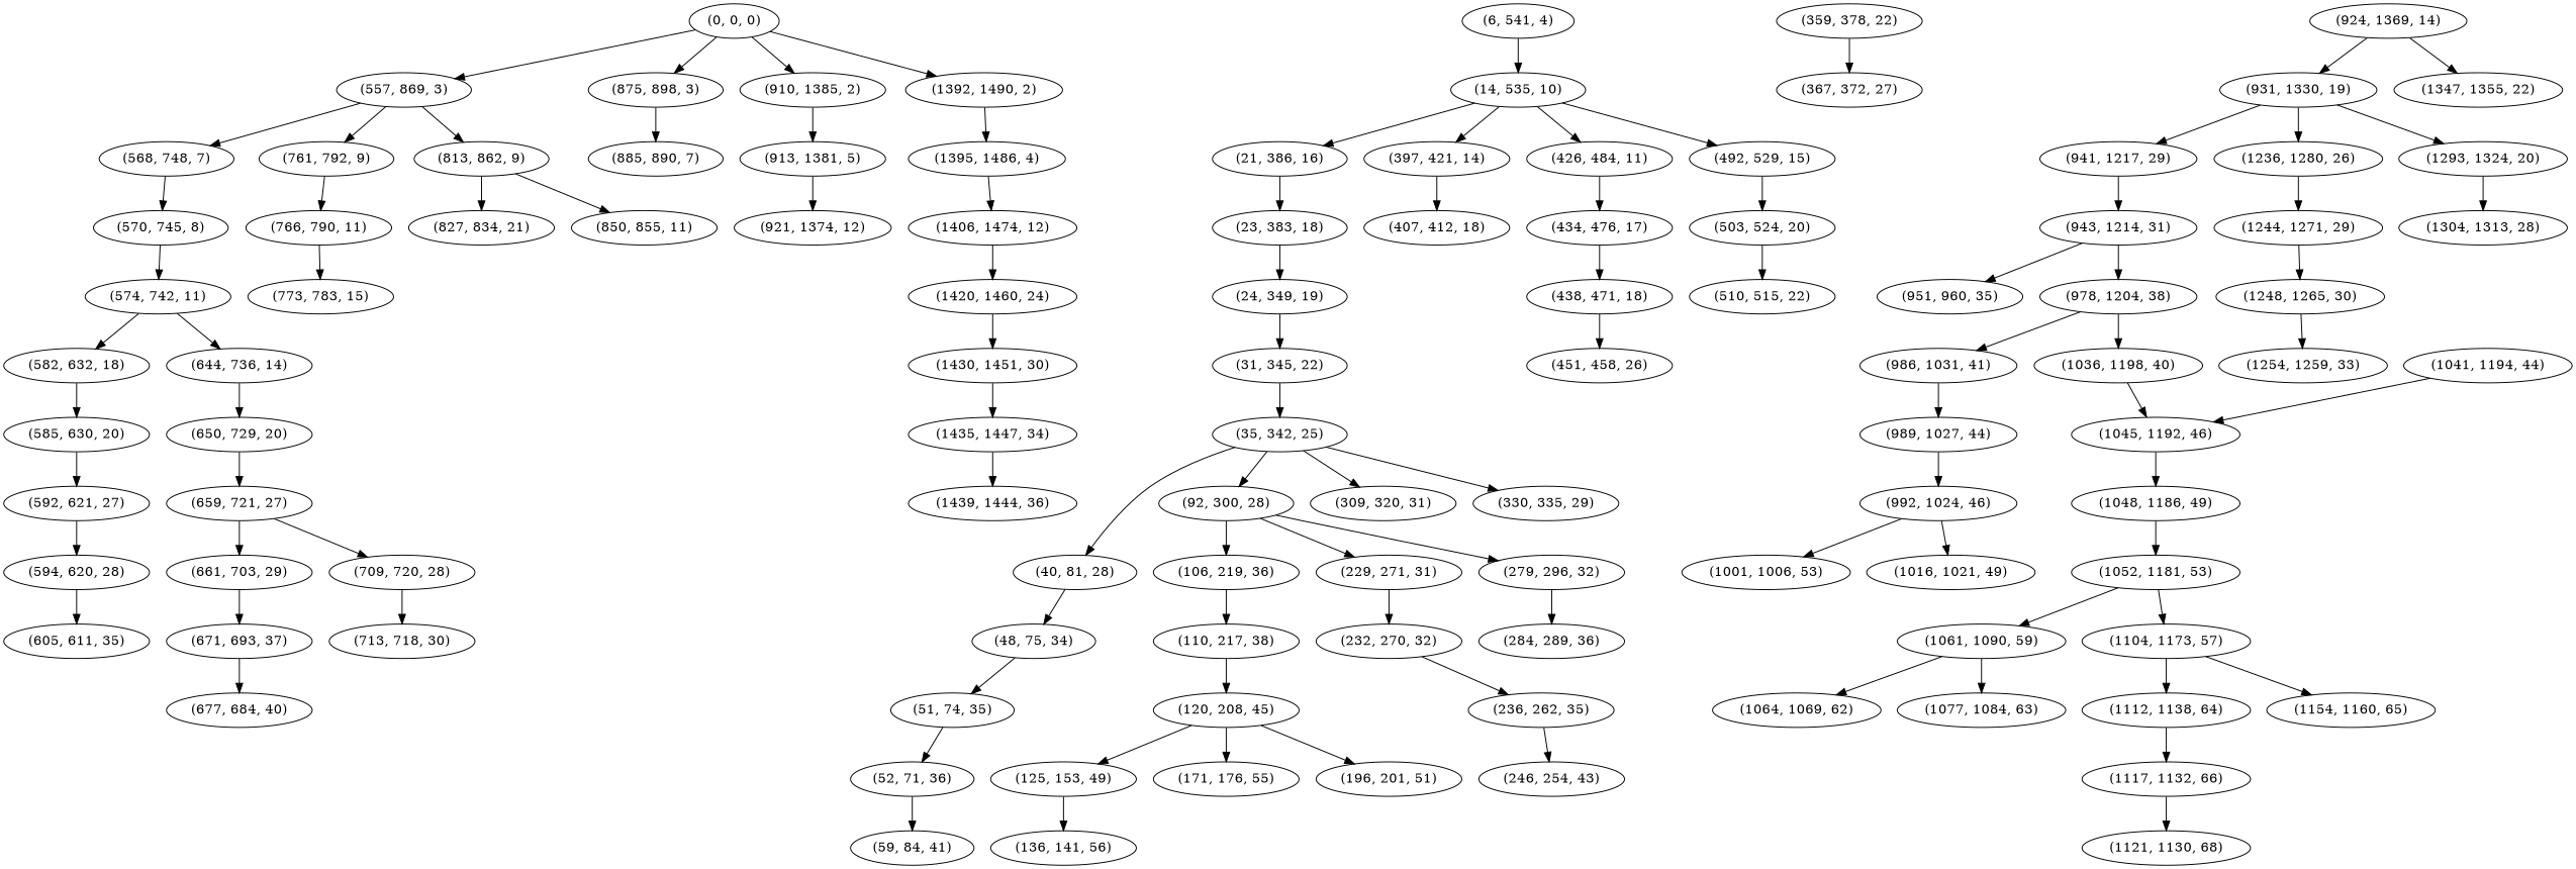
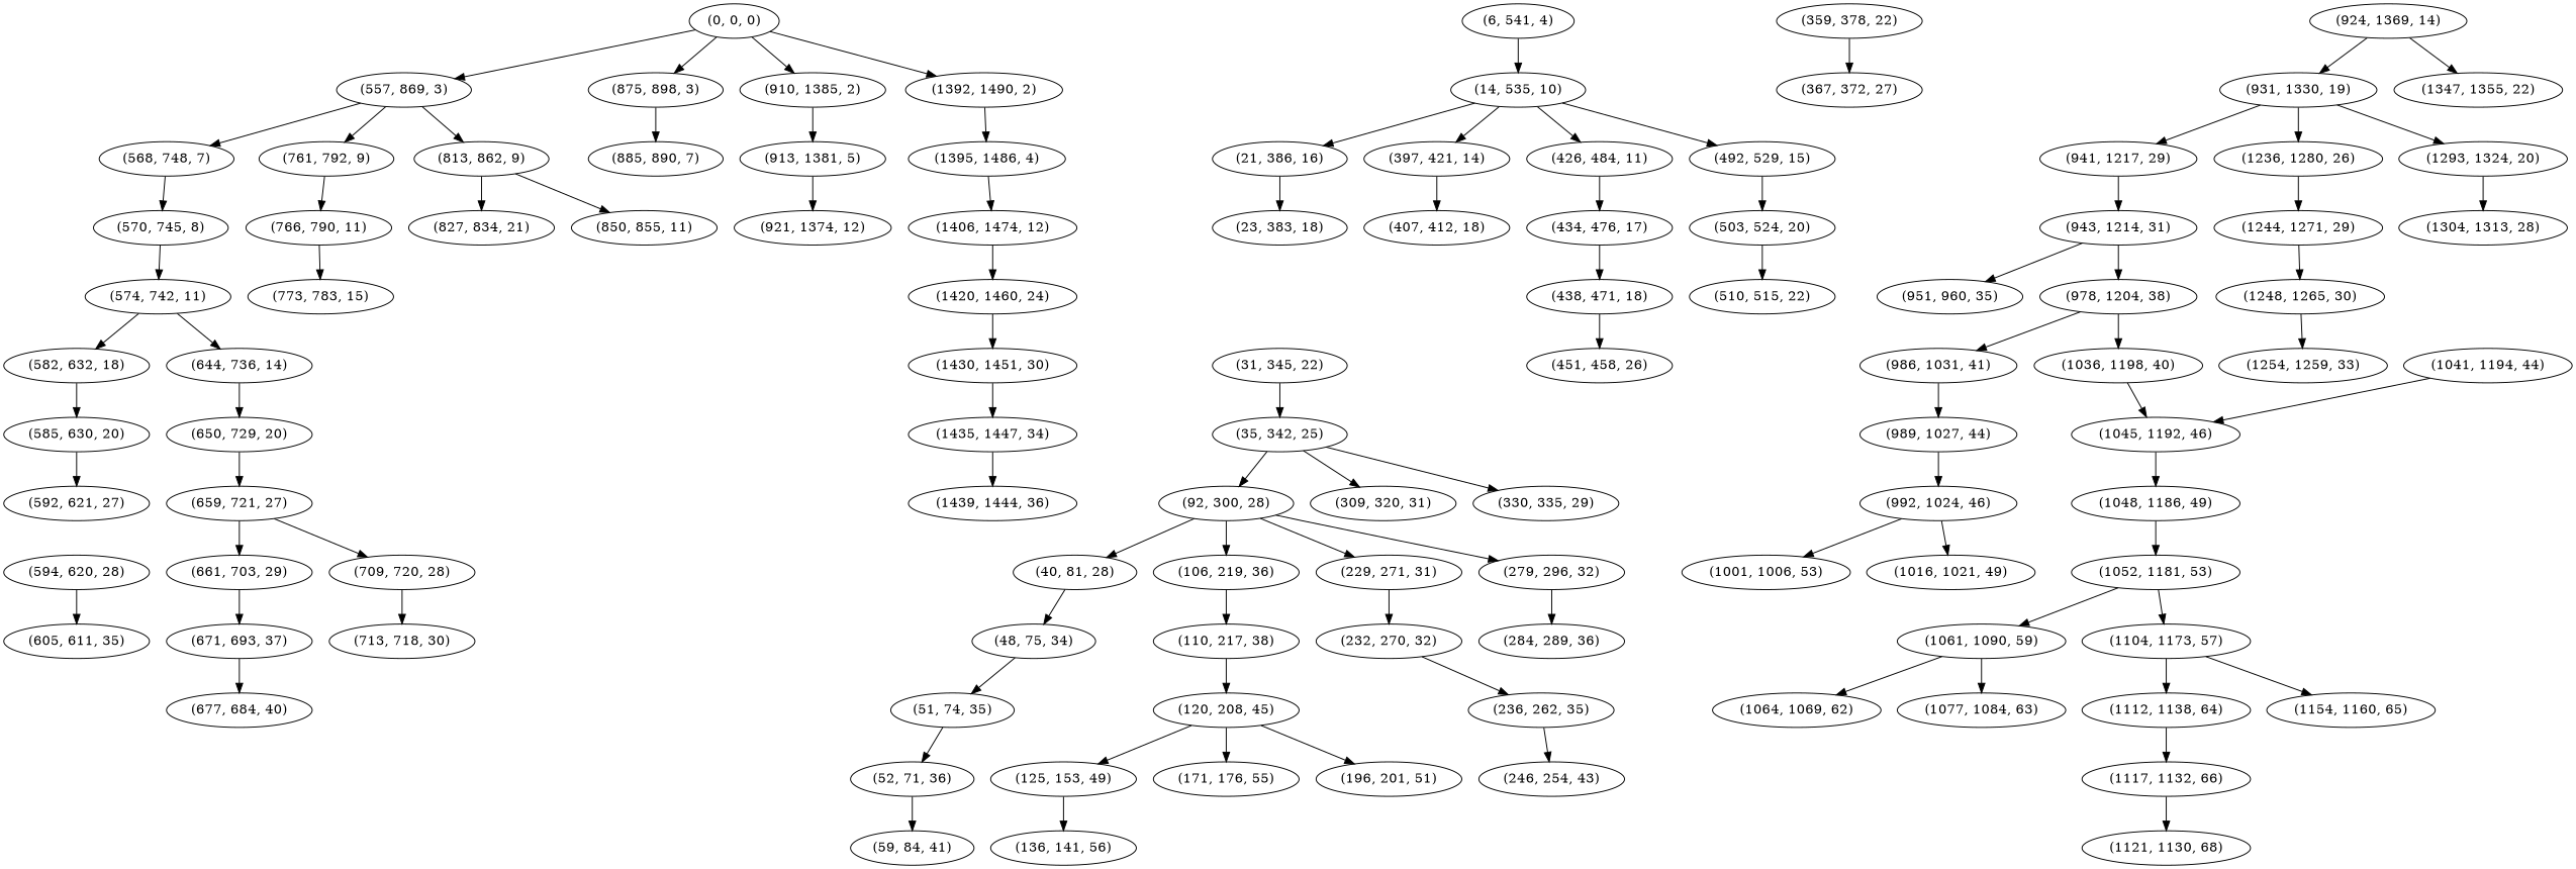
  digraph {
    "(0, 0, 0)"
    "(557, 869, 3)"
    "(875, 898, 3)"
    "(910, 1385, 2)"
    "(1392, 1490, 2)"
    "(6, 541, 4)"
    "(14, 535, 10)"
    "(568, 748, 7)"
    "(761, 792, 9)"
    "(813, 862, 9)"
    "(885, 890, 7)"
    "(913, 1381, 5)"
    "(1395, 1486, 4)"
    "(21, 386, 16)"
    "(397, 421, 14)"
    "(426, 484, 11)"
    "(492, 529, 15)"
    "(23, 383, 18)"
    "(407, 412, 18)"
    "(434, 476, 17)"
    "(503, 524, 20)"
-   "(24, 349, 19)"
    "(31, 345, 22)"
    "(35, 342, 25)"
    "(40, 81, 28)"
    "(92, 300, 28)"
    "(309, 320, 31)"
    "(330, 335, 29)"
    "(48, 75, 34)"
    "(106, 219, 36)"
    "(229, 271, 31)"
    "(279, 296, 32)"
    "(51, 74, 35)"
    "(52, 71, 36)"
    n35 [label="(59, 84, 41)"]
    "(110, 217, 38)"
    "(232, 270, 32)"
    "(284, 289, 36)"
    "(120, 208, 45)"
    "(125, 153, 49)"
    "(171, 176, 55)"
    "(196, 201, 51)"
    "(136, 141, 56)"
    "(236, 262, 35)"
    "(246, 254, 43)"
    "(359, 378, 22)"
    "(367, 372, 27)"
    "(438, 471, 18)"
    "(451, 458, 26)"
    "(510, 515, 22)"
    "(570, 745, 8)"
    "(766, 790, 11)"
    "(827, 834, 21)"
    "(850, 855, 11)"
    "(574, 742, 11)"
    "(582, 632, 18)"
    "(644, 736, 14)"
    "(585, 630, 20)"
    "(650, 729, 20)"
    "(592, 621, 27)"
    "(594, 620, 28)"
    "(605, 611, 35)"
    "(659, 721, 27)"
    "(661, 703, 29)"
    "(709, 720, 28)"
    "(671, 693, 37)"
    "(713, 718, 30)"
    "(677, 684, 40)"
    "(773, 783, 15)"
    "(921, 1374, 12)"
    "(924, 1369, 14)"
    "(931, 1330, 19)"
    "(1347, 1355, 22)"
    "(941, 1217, 29)"
    "(1236, 1280, 26)"
    "(1293, 1324, 20)"
    "(943, 1214, 31)"
    "(1244, 1271, 29)"
    "(1304, 1313, 28)"
    "(951, 960, 35)"
    "(978, 1204, 38)"
    "(986, 1031, 41)"
    "(1036, 1198, 40)"
    "(989, 1027, 44)"
    "(1045, 1192, 46)"
    "(992, 1024, 46)"
    "(1001, 1006, 53)"
    "(1016, 1021, 49)"
    "(1041, 1194, 44)"
    "(1048, 1186, 49)"
    "(1052, 1181, 53)"
    "(1061, 1090, 59)"
    "(1104, 1173, 57)"
    "(1064, 1069, 62)"
    "(1077, 1084, 63)"
    "(1112, 1138, 64)"
    "(1154, 1160, 65)"
    "(1117, 1132, 66)"
    "(1121, 1130, 68)"
    "(1248, 1265, 30)"
    "(1254, 1259, 33)"
    "(1406, 1474, 12)"
    "(1420, 1460, 24)"
    "(1430, 1451, 30)"
    "(1435, 1447, 34)"
    "(1439, 1444, 36)"
    "(0, 0, 0)" -> "(557, 869, 3)"
    "(0, 0, 0)" -> "(875, 898, 3)"
    "(0, 0, 0)" -> "(910, 1385, 2)"
    "(0, 0, 0)" -> "(1392, 1490, 2)"
    "(557, 869, 3)" -> "(568, 748, 7)"
    "(557, 869, 3)" -> "(761, 792, 9)"
    "(557, 869, 3)" -> "(813, 862, 9)"
    "(875, 898, 3)" -> "(885, 890, 7)"
    "(910, 1385, 2)" -> "(913, 1381, 5)"
    "(1392, 1490, 2)" -> "(1395, 1486, 4)"
    "(6, 541, 4)" -> "(14, 535, 10)"
    "(14, 535, 10)" -> "(21, 386, 16)"
    "(14, 535, 10)" -> "(397, 421, 14)"
    "(14, 535, 10)" -> "(426, 484, 11)"
    "(14, 535, 10)" -> "(492, 529, 15)"
    "(568, 748, 7)" -> "(570, 745, 8)"
    "(761, 792, 9)" -> "(766, 790, 11)"
    "(813, 862, 9)" -> "(827, 834, 21)"
    "(813, 862, 9)" -> "(850, 855, 11)"
    "(913, 1381, 5)" -> "(921, 1374, 12)"
    "(1395, 1486, 4)" -> "(1406, 1474, 12)"
    "(21, 386, 16)" -> "(23, 383, 18)"
    "(397, 421, 14)" -> "(407, 412, 18)"
    "(426, 484, 11)" -> "(434, 476, 17)"
    "(492, 529, 15)" -> "(503, 524, 20)"
-   "(23, 383, 18)" -> "(24, 349, 19)"
    "(434, 476, 17)" -> "(438, 471, 18)"
    "(503, 524, 20)" -> "(510, 515, 22)"
-   "(24, 349, 19)" -> "(31, 345, 22)"
    "(31, 345, 22)" -> "(35, 342, 25)"
-   "(35, 342, 25)" -> "(40, 81, 28)"
+   "(92, 300, 28)" -> "(40, 81, 28)"
    "(35, 342, 25)" -> "(92, 300, 28)"
    "(35, 342, 25)" -> "(309, 320, 31)"
    "(35, 342, 25)" -> "(330, 335, 29)"
    "(40, 81, 28)" -> "(48, 75, 34)"
    "(92, 300, 28)" -> "(106, 219, 36)"
    "(92, 300, 28)" -> "(229, 271, 31)"
    "(92, 300, 28)" -> "(279, 296, 32)"
    "(48, 75, 34)" -> "(51, 74, 35)"
    "(106, 219, 36)" -> "(110, 217, 38)"
    "(229, 271, 31)" -> "(232, 270, 32)"
    "(279, 296, 32)" -> "(284, 289, 36)"
    "(51, 74, 35)" -> "(52, 71, 36)"
    "(52, 71, 36)" -> n35
    "(110, 217, 38)" -> "(120, 208, 45)"
    "(232, 270, 32)" -> "(236, 262, 35)"
    "(120, 208, 45)" -> "(125, 153, 49)"
    "(120, 208, 45)" -> "(171, 176, 55)"
    "(120, 208, 45)" -> "(196, 201, 51)"
    "(125, 153, 49)" -> "(136, 141, 56)"
    "(236, 262, 35)" -> "(246, 254, 43)"
    "(359, 378, 22)" -> "(367, 372, 27)"
    "(438, 471, 18)" -> "(451, 458, 26)"
    "(570, 745, 8)" -> "(574, 742, 11)"
    "(766, 790, 11)" -> "(773, 783, 15)"
    "(574, 742, 11)" -> "(582, 632, 18)"
    "(574, 742, 11)" -> "(644, 736, 14)"
    "(582, 632, 18)" -> "(585, 630, 20)"
    "(644, 736, 14)" -> "(650, 729, 20)"
    "(585, 630, 20)" -> "(592, 621, 27)"
    "(650, 729, 20)" -> "(659, 721, 27)"
-   "(592, 621, 27)" -> "(594, 620, 28)"
    "(594, 620, 28)" -> "(605, 611, 35)"
    "(659, 721, 27)" -> "(661, 703, 29)"
    "(659, 721, 27)" -> "(709, 720, 28)"
    "(661, 703, 29)" -> "(671, 693, 37)"
    "(709, 720, 28)" -> "(713, 718, 30)"
    "(671, 693, 37)" -> "(677, 684, 40)"
    "(924, 1369, 14)" -> "(931, 1330, 19)"
    "(924, 1369, 14)" -> "(1347, 1355, 22)"
    "(931, 1330, 19)" -> "(941, 1217, 29)"
    "(931, 1330, 19)" -> "(1236, 1280, 26)"
    "(931, 1330, 19)" -> "(1293, 1324, 20)"
    "(941, 1217, 29)" -> "(943, 1214, 31)"
    "(1236, 1280, 26)" -> "(1244, 1271, 29)"
    "(1293, 1324, 20)" -> "(1304, 1313, 28)"
    "(943, 1214, 31)" -> "(951, 960, 35)"
    "(943, 1214, 31)" -> "(978, 1204, 38)"
    "(1244, 1271, 29)" -> "(1248, 1265, 30)"
    "(978, 1204, 38)" -> "(986, 1031, 41)"
    "(978, 1204, 38)" -> "(1036, 1198, 40)"
    "(986, 1031, 41)" -> "(989, 1027, 44)"
    "(1036, 1198, 40)" -> "(1045, 1192, 46)"
    "(989, 1027, 44)" -> "(992, 1024, 46)"
    "(1045, 1192, 46)" -> "(1048, 1186, 49)"
    "(992, 1024, 46)" -> "(1001, 1006, 53)"
    "(992, 1024, 46)" -> "(1016, 1021, 49)"
    "(1041, 1194, 44)" -> "(1045, 1192, 46)"
    "(1048, 1186, 49)" -> "(1052, 1181, 53)"
    "(1052, 1181, 53)" -> "(1061, 1090, 59)"
    "(1052, 1181, 53)" -> "(1104, 1173, 57)"
    "(1061, 1090, 59)" -> "(1064, 1069, 62)"
    "(1061, 1090, 59)" -> "(1077, 1084, 63)"
    "(1104, 1173, 57)" -> "(1112, 1138, 64)"
    "(1104, 1173, 57)" -> "(1154, 1160, 65)"
    "(1112, 1138, 64)" -> "(1117, 1132, 66)"
    "(1117, 1132, 66)" -> "(1121, 1130, 68)"
    "(1248, 1265, 30)" -> "(1254, 1259, 33)"
    "(1406, 1474, 12)" -> "(1420, 1460, 24)"
    "(1420, 1460, 24)" -> "(1430, 1451, 30)"
    "(1430, 1451, 30)" -> "(1435, 1447, 34)"
    "(1435, 1447, 34)" -> "(1439, 1444, 36)"
  }
